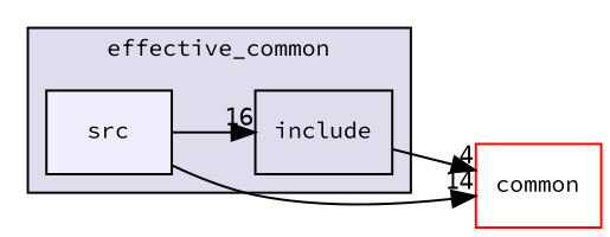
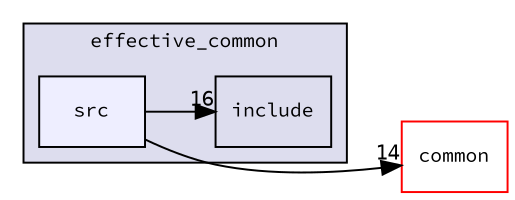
  digraph {
    compound=true
    fontname="Source Code Pro"
    rankdir=LR
    node [fontname="Source Code Pro" fontsize=10 shape=box style=filled]
    edge [fontname="Source Code Pro" labeldistance=1.5 labelfontname=Helvetica labelfontsize=10]
    n1 [label=include style=""]
    n2 [fillcolor="#eeeeff" label=src pencolor=black]
    n3 [color=red fillcolor=white label=common]
    subgraph cluster_1 {
      bgcolor="#ddddee"
      fontsize=10
      label=effective_common
      pencolor=black
      n1
      n2
    }
-   n1 -> n3 [headlabel=4]
    n2 -> n1 [headlabel=16]
    n2 -> n3 [headlabel=14]
  }
